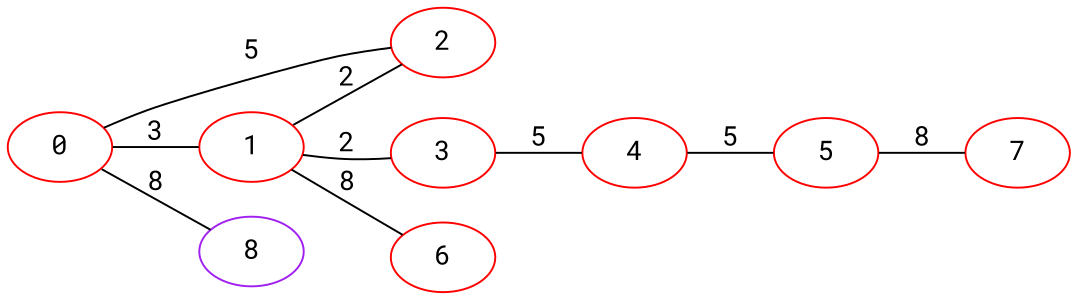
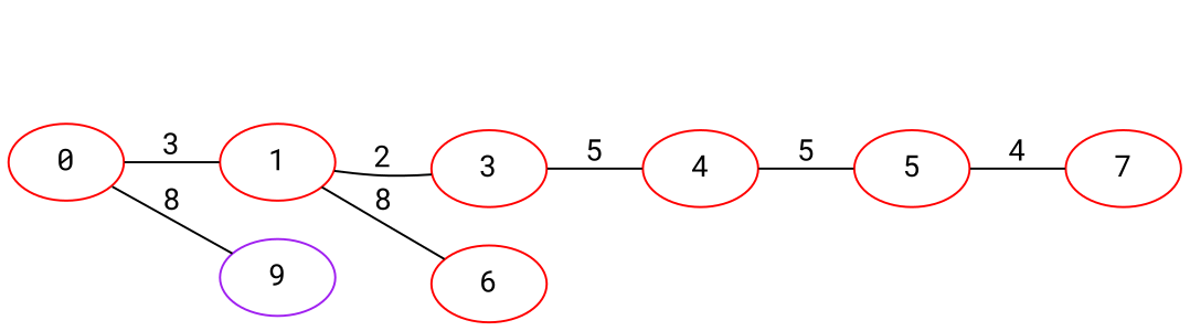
  graph {
    fontname="Roboto Mono"
    rankdir=LR
    node [color=red fontname="Roboto Mono" weight=1]
    edge [fontname="Roboto Mono"]
    0
    1
-   2
-   8 [color=purple weight=4]
+   8 [color=purple weight=4 label=9]
    3
    6
    4
    5
    7
    0 -- 1 [label=3]
-   0 -- 2 [label=5]
    0 -- 8 [label=8]
-   1 -- 2 [label=2]
    1 -- 3 [label=2]
    1 -- 6 [label=8]
    3 -- 4 [label=5]
    4 -- 5 [label=5]
-   5 -- 7 [label=8]
+   5 -- 7 [label=4]
  }
